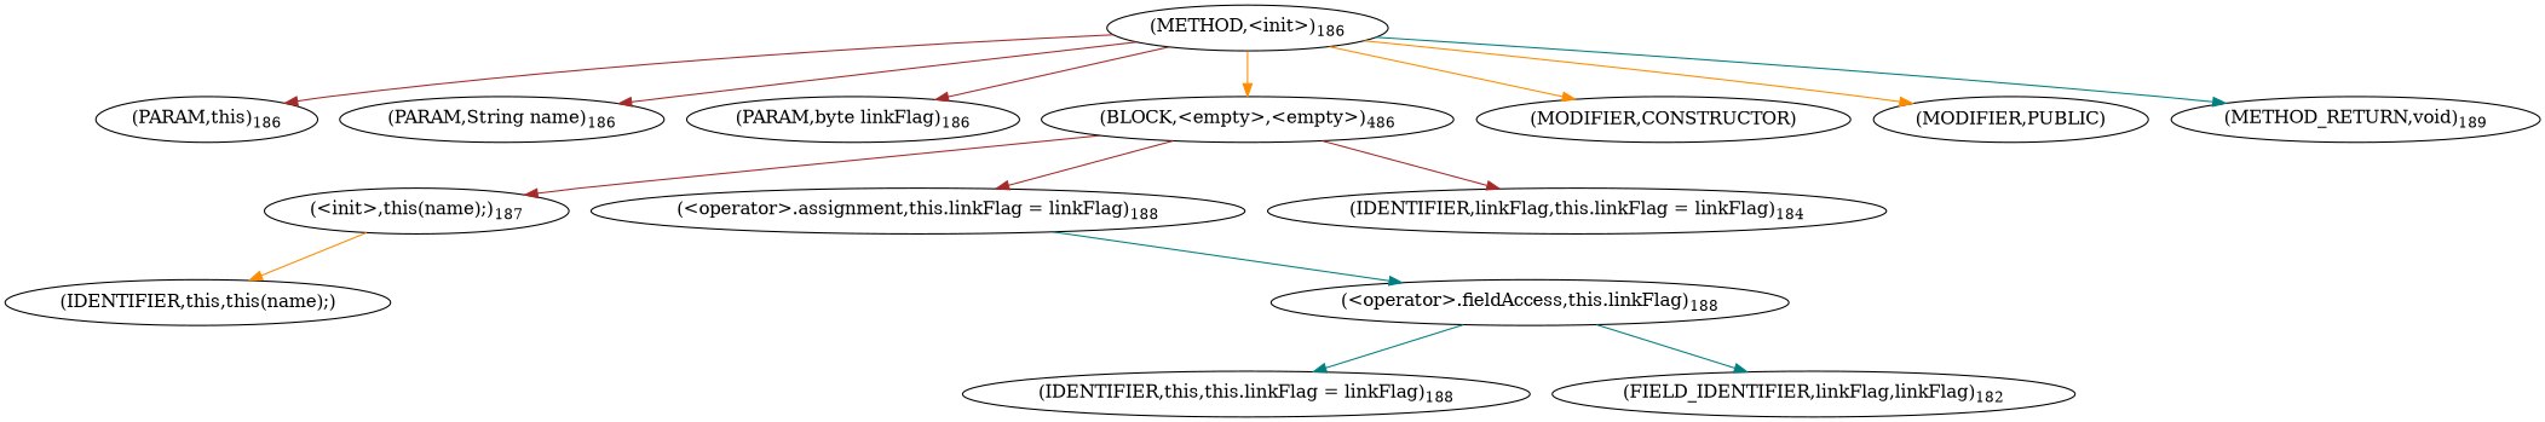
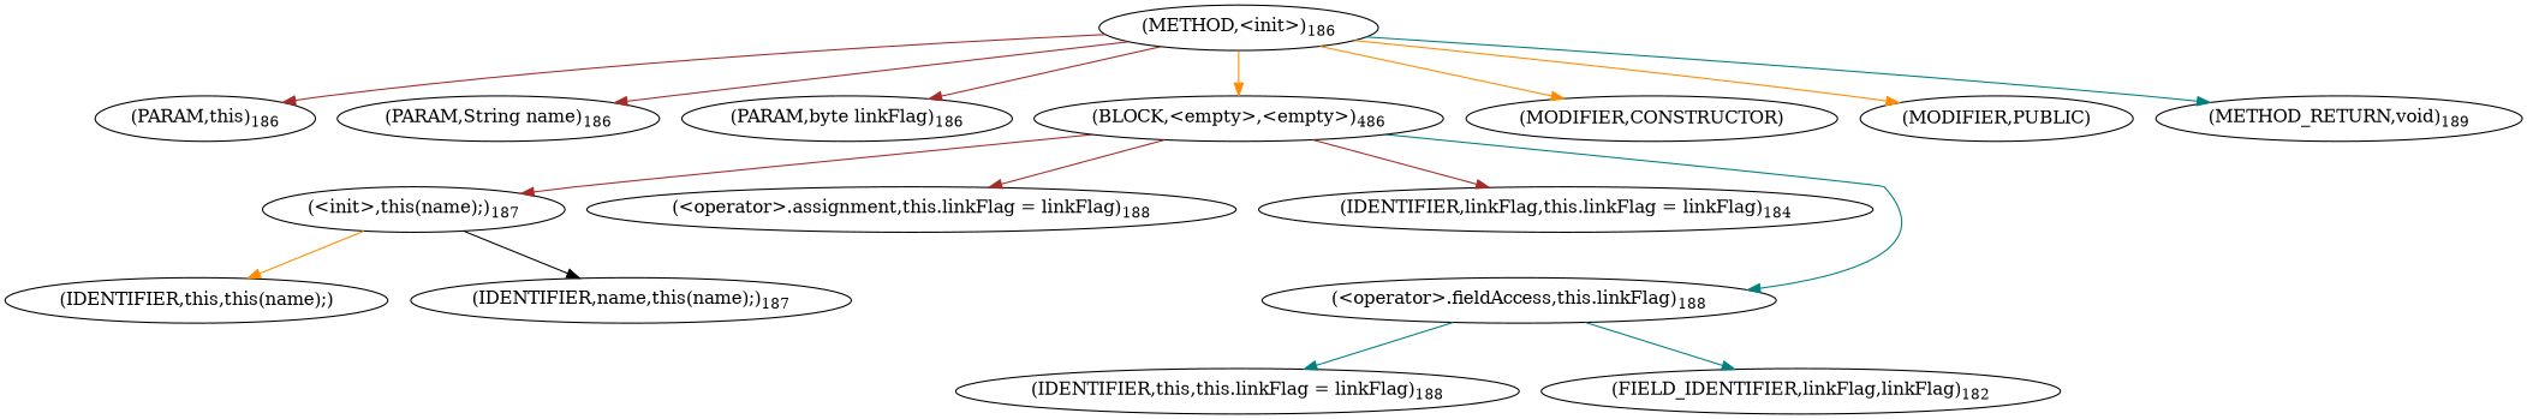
  digraph {
    edge [color=brown]
    n1 [label=<(METHOD,&lt;init&gt;)<SUB>186</SUB>>]
    n2 [label=<(PARAM,this)<SUB>186</SUB>>]
    n3 [label=<(PARAM,String name)<SUB>186</SUB>>]
    n4 [label=<(PARAM,byte linkFlag)<SUB>186</SUB>>]
    n5 [label=<(BLOCK,&lt;empty&gt;,&lt;empty&gt;)<SUB>486</SUB>>]
    n6 [label=<(MODIFIER,CONSTRUCTOR)>]
    n7 [label=<(MODIFIER,PUBLIC)>]
    n8 [label=<(METHOD_RETURN,void)<SUB>189</SUB>>]
    n9 [label=<(&lt;init&gt;,this(name);)<SUB>187</SUB>>]
    n10 [label=<(&lt;operator&gt;.assignment,this.linkFlag = linkFlag)<SUB>188</SUB>>]
    n11 [label=<(IDENTIFIER,linkFlag,this.linkFlag = linkFlag)<SUB>184</SUB>>]
    n12 [label=<(IDENTIFIER,this,this(name);)>]
+   n13 [label=<(IDENTIFIER,name,this(name);)<SUB>187</SUB>>]
    n14 [label=<(&lt;operator&gt;.fieldAccess,this.linkFlag)<SUB>188</SUB>>]
    n15 [label=<(IDENTIFIER,this,this.linkFlag = linkFlag)<SUB>188</SUB>>]
    n16 [label=<(FIELD_IDENTIFIER,linkFlag,linkFlag)<SUB>182</SUB>>]
    n1 -> n2
    n1 -> n3
    n1 -> n4
    n1 -> n5 [color=darkorange]
    n1 -> n6 [color=darkorange]
    n1 -> n7 [color=darkorange]
    n1 -> n8 [color=teal]
    n5 -> n9
    n5 -> n10
    n5 -> n11
    n9 -> n12 [color=darkorange]
-   n10 -> n14 [color=teal]
+   n9 -> n13 [color=black]
+   n5 -> n14 [color=teal]
    n14 -> n15 [color=teal]
    n14 -> n16 [color=teal]
  }
